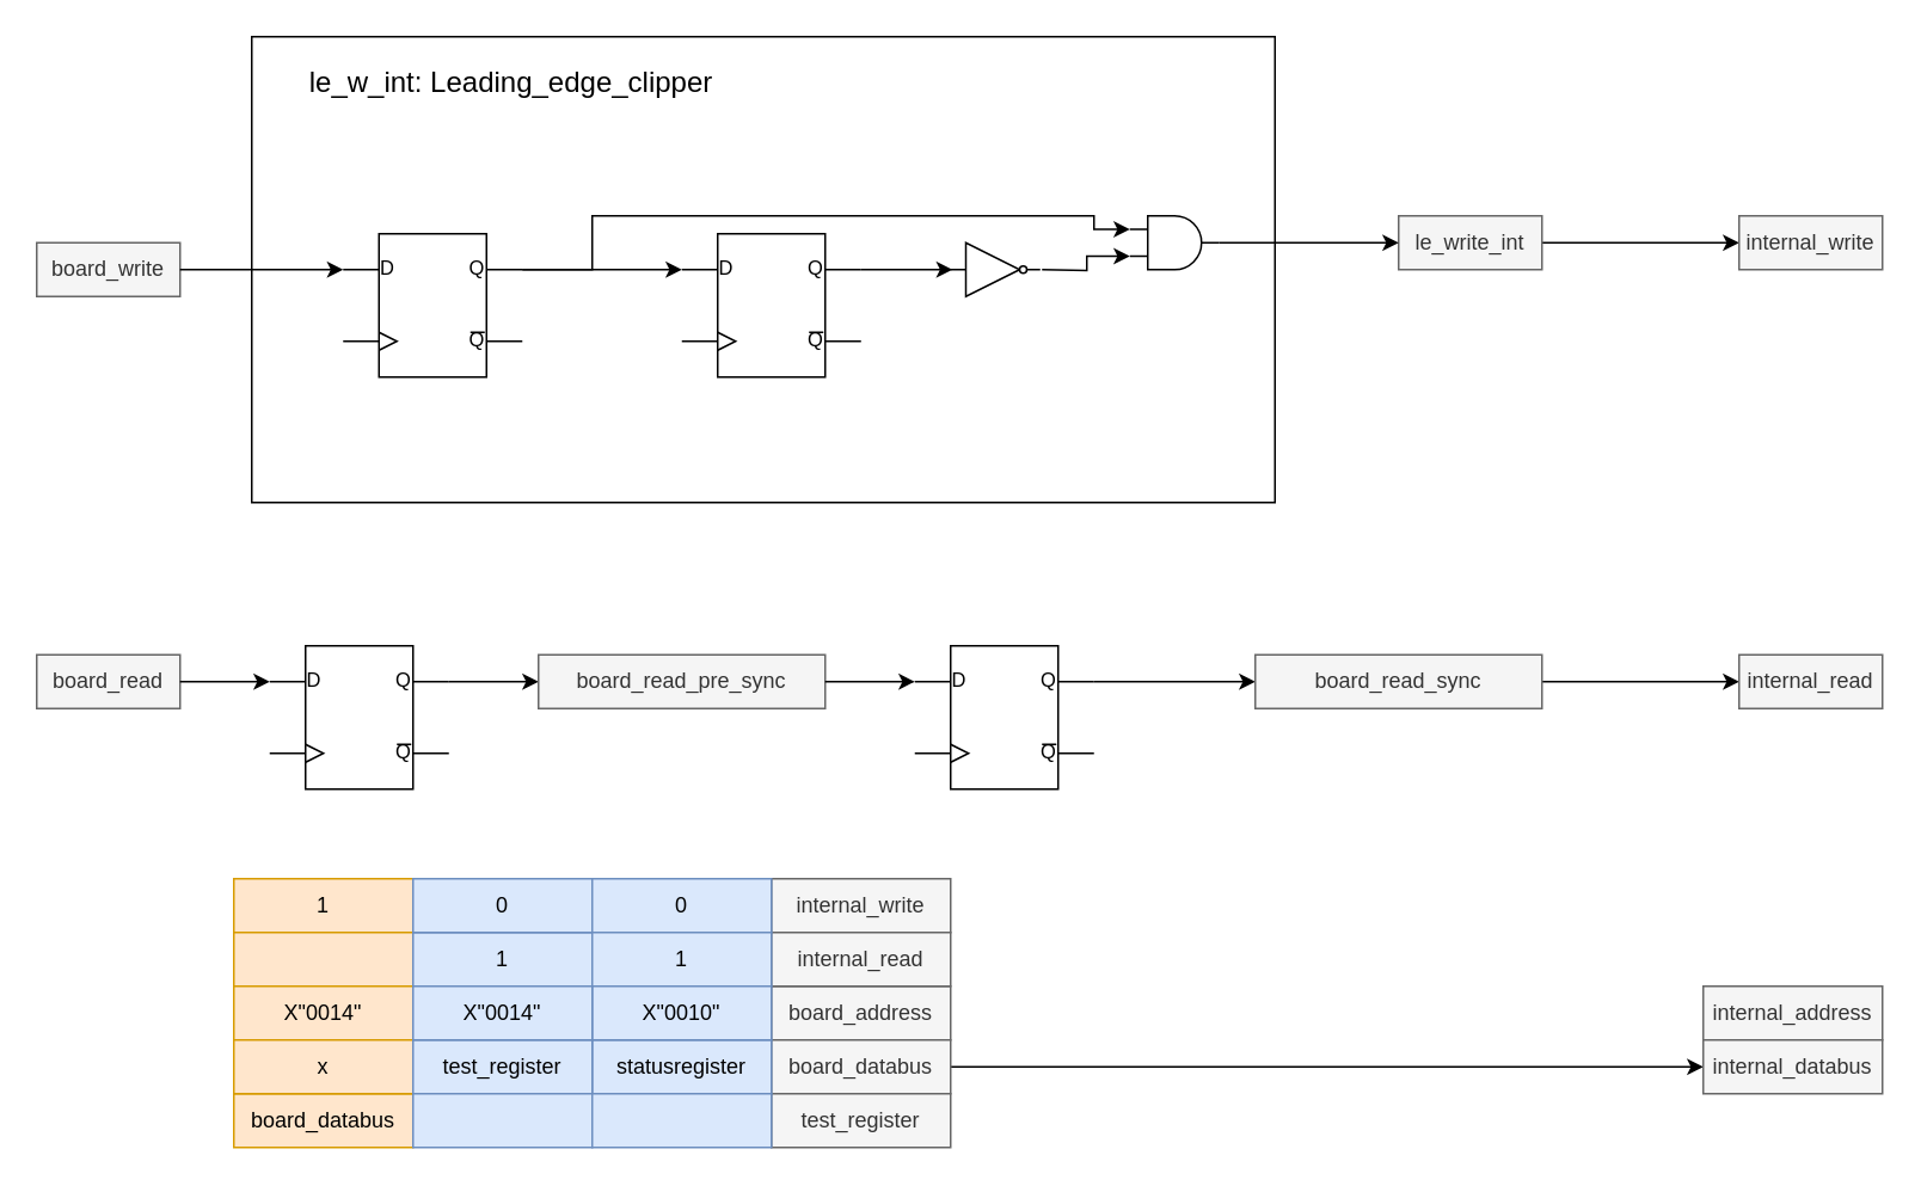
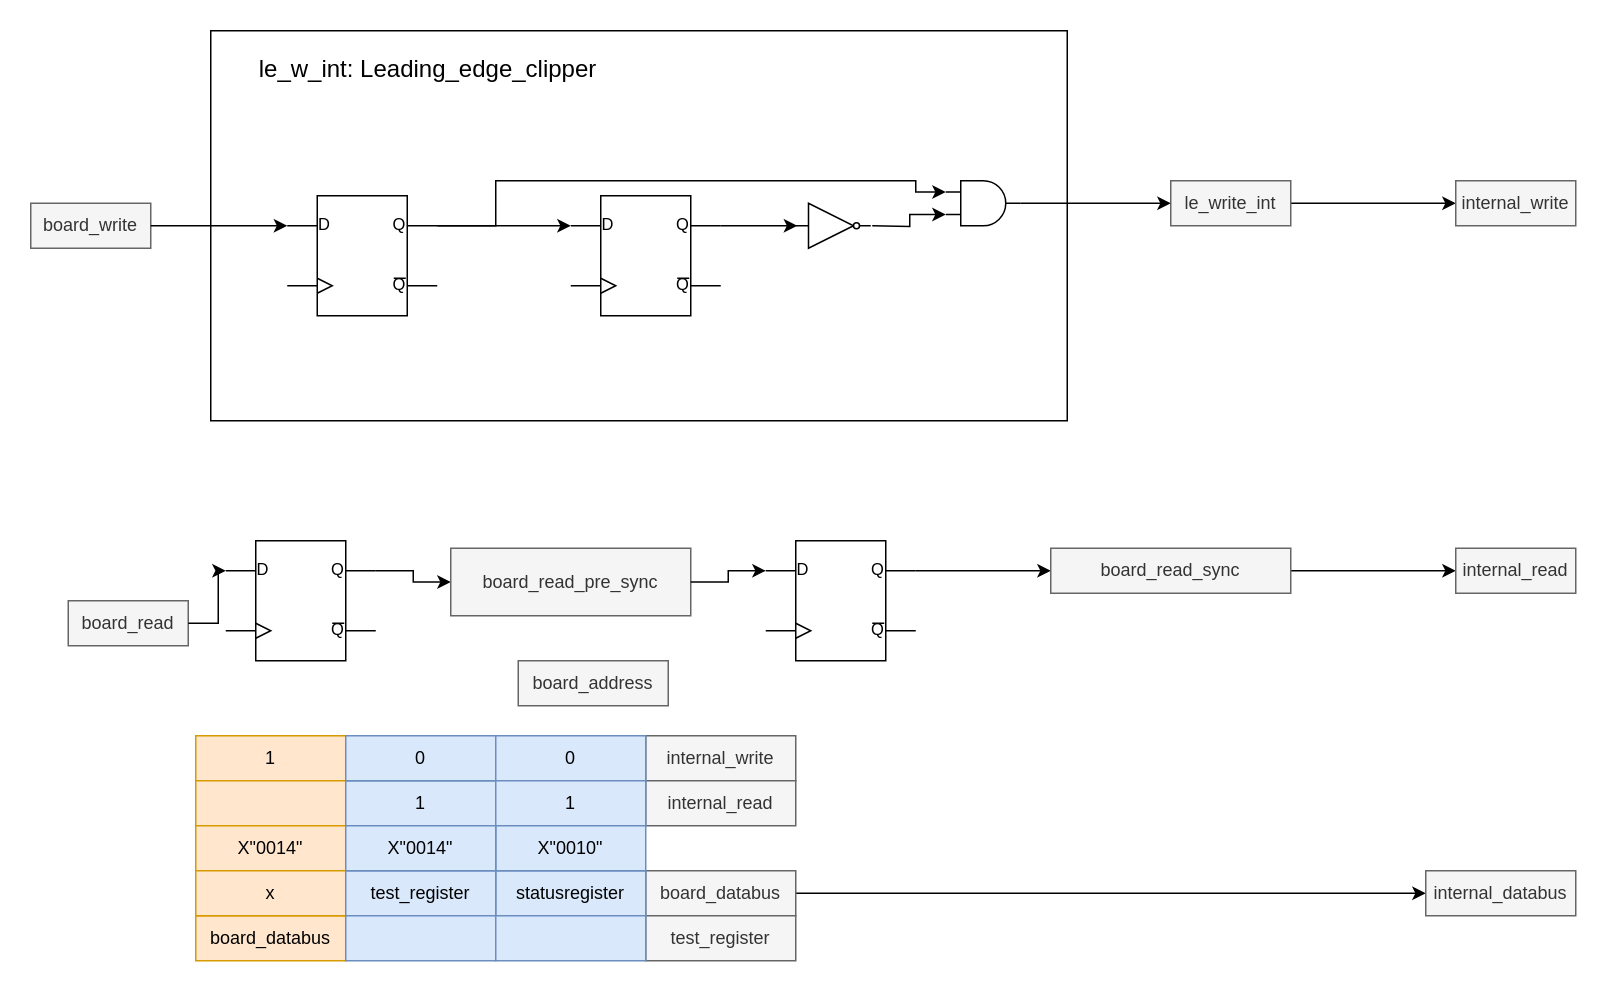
  <mxCell id="0" />
  <mxCell id="1" parent="0" />
  <mxCell id="2" value="" style="rounded=0;whiteSpace=wrap;html=1;container=1;recursiveResize=0;" vertex="1" parent="1"><mxGeometry x="140" y="20" width="571" height="260" as="geometry" /></mxCell>
  <mxCell id="3" value="" style="verticalLabelPosition=bottom;shadow=0;dashed=0;align=center;html=1;verticalAlign=top;shape=mxgraph.electrical.logic_gates.d_type_flip-flop;" vertex="1" parent="2"><mxGeometry x="51" y="110" width="100" height="80" as="geometry" /></mxCell>
  <mxCell id="4" style="edgeStyle=orthogonalEdgeStyle;rounded=0;orthogonalLoop=1;jettySize=auto;html=1;exitX=1;exitY=0.25;exitDx=0;exitDy=0;exitPerimeter=0;entryX=0;entryY=0.5;entryDx=0;entryDy=0;" edge="1" parent="2" source="5"><mxGeometry relative="1" as="geometry"><mxPoint x="391" y="130" as="targetPoint" /></mxGeometry></mxCell>
  <mxCell id="5" value="" style="verticalLabelPosition=bottom;shadow=0;dashed=0;align=center;html=1;verticalAlign=top;shape=mxgraph.electrical.logic_gates.d_type_flip-flop;" vertex="1" parent="2"><mxGeometry x="240" y="110" width="100" height="80" as="geometry" /></mxCell>
  <mxCell id="6" value="" style="verticalLabelPosition=bottom;shadow=0;dashed=0;align=center;html=1;verticalAlign=top;shape=mxgraph.electrical.logic_gates.logic_gate;operation=and;aspect=fixed;" vertex="1" parent="2"><mxGeometry x="490" y="100" width="50" height="30" as="geometry" /></mxCell>
  <mxCell id="7" style="edgeStyle=orthogonalEdgeStyle;rounded=0;orthogonalLoop=1;jettySize=auto;html=1;exitX=1;exitY=0.25;exitDx=0;exitDy=0;exitPerimeter=0;entryX=0;entryY=0.25;entryDx=0;entryDy=0;entryPerimeter=0;" edge="1" parent="2" source="3" target="5"><mxGeometry relative="1" as="geometry" /></mxCell>
  <mxCell id="8" style="edgeStyle=orthogonalEdgeStyle;rounded=0;orthogonalLoop=1;jettySize=auto;html=1;exitX=1;exitY=0.5;exitDx=0;exitDy=0;entryX=0;entryY=0.75;entryDx=0;entryDy=0;entryPerimeter=0;" edge="1" parent="2" target="6"><mxGeometry relative="1" as="geometry"><mxPoint x="441" y="130" as="sourcePoint" /></mxGeometry></mxCell>
  <mxCell id="9" style="edgeStyle=orthogonalEdgeStyle;rounded=0;orthogonalLoop=1;jettySize=auto;html=1;exitX=1;exitY=0.25;exitDx=0;exitDy=0;exitPerimeter=0;entryX=0;entryY=0.25;entryDx=0;entryDy=0;entryPerimeter=0;" edge="1" parent="2" source="3" target="6"><mxGeometry relative="1" as="geometry"><Array as="points"><mxPoint x="190" y="100" /><mxPoint x="470" y="100" /><mxPoint x="470" y="107" /></Array></mxGeometry></mxCell>
  <mxCell id="10" value="&lt;font style=&quot;font-size: 16px;&quot;&gt;le_w_int: Leading_edge_clipper&lt;/font&gt;" style="text;html=1;align=center;verticalAlign=middle;whiteSpace=wrap;rounded=0;" vertex="1" parent="2"><mxGeometry x="20" y="10" width="250" height="30" as="geometry" /></mxCell>
  <mxCell id="11" value="" style="verticalLabelPosition=bottom;shadow=0;dashed=0;align=center;html=1;verticalAlign=top;shape=mxgraph.electrical.logic_gates.inverter_2;aspect=fixed;" vertex="1" parent="2"><mxGeometry x="390" y="115" width="50" height="30" as="geometry" /></mxCell>
  <mxCell id="12" value="board_write" style="text;html=1;align=center;verticalAlign=middle;whiteSpace=wrap;rounded=0;fillColor=#f5f5f5;fontColor=#333333;strokeColor=#666666;" vertex="1" parent="1"><mxGeometry x="20" y="135" width="80" height="30" as="geometry" /></mxCell>
  <mxCell id="13" style="edgeStyle=orthogonalEdgeStyle;rounded=0;orthogonalLoop=1;jettySize=auto;html=1;exitX=1;exitY=0.5;exitDx=0;exitDy=0;entryX=0;entryY=0.25;entryDx=0;entryDy=0;entryPerimeter=0;" edge="1" parent="1" source="12" target="3"><mxGeometry relative="1" as="geometry" /></mxCell>
  <mxCell id="14" style="edgeStyle=orthogonalEdgeStyle;rounded=0;orthogonalLoop=1;jettySize=auto;html=1;exitX=1;exitY=0.5;exitDx=0;exitDy=0;" edge="1" parent="1" source="15" target="28"><mxGeometry relative="1" as="geometry" /></mxCell>
  <mxCell id="15" value="le_write_int" style="text;html=1;align=center;verticalAlign=middle;whiteSpace=wrap;rounded=0;fillColor=#f5f5f5;fontColor=#333333;strokeColor=#666666;" vertex="1" parent="1"><mxGeometry x="780" y="120" width="80" height="30" as="geometry" /></mxCell>
  <mxCell id="16" style="edgeStyle=orthogonalEdgeStyle;rounded=0;orthogonalLoop=1;jettySize=auto;html=1;exitX=1;exitY=0.5;exitDx=0;exitDy=0;exitPerimeter=0;" edge="1" parent="1" source="6" target="15"><mxGeometry relative="1" as="geometry" /></mxCell>
- <mxCell id="17" value="board_read" style="text;html=1;align=center;verticalAlign=middle;whiteSpace=wrap;rounded=0;fillColor=#f5f5f5;fontColor=#333333;strokeColor=#666666;" vertex="1" parent="1"><mxGeometry x="20" y="365" width="80" height="30" as="geometry" /></mxCell>
+ <mxCell id="17" value="board_read" style="text;html=1;align=center;verticalAlign=middle;whiteSpace=wrap;rounded=0;fillColor=#f5f5f5;fontColor=#333333;strokeColor=#666666;" vertex="1" parent="1"><mxGeometry x="45" y="400" width="80" height="30" as="geometry" /></mxCell>
  <mxCell id="18" style="edgeStyle=orthogonalEdgeStyle;rounded=0;orthogonalLoop=1;jettySize=auto;html=1;exitX=1;exitY=0.25;exitDx=0;exitDy=0;exitPerimeter=0;entryX=0;entryY=0.5;entryDx=0;entryDy=0;" edge="1" parent="1" source="19" target="21"><mxGeometry relative="1" as="geometry" /></mxCell>
  <mxCell id="19" value="" style="verticalLabelPosition=bottom;shadow=0;dashed=0;align=center;html=1;verticalAlign=top;shape=mxgraph.electrical.logic_gates.d_type_flip-flop;" vertex="1" parent="1"><mxGeometry x="150" y="360" width="100" height="80" as="geometry" /></mxCell>
  <mxCell id="20" style="edgeStyle=orthogonalEdgeStyle;rounded=0;orthogonalLoop=1;jettySize=auto;html=1;exitX=1;exitY=0.5;exitDx=0;exitDy=0;entryX=0;entryY=0.25;entryDx=0;entryDy=0;entryPerimeter=0;" edge="1" parent="1" source="17" target="19"><mxGeometry relative="1" as="geometry" /></mxCell>
- <mxCell id="21" value="board_read_pre_sync" style="text;html=1;align=center;verticalAlign=middle;whiteSpace=wrap;rounded=0;fillColor=#f5f5f5;fontColor=#333333;strokeColor=#666666;" vertex="1" parent="1"><mxGeometry x="300" y="365" width="160" height="30" as="geometry" /></mxCell>
+ <mxCell id="21" value="board_read_pre_sync" style="text;html=1;align=center;verticalAlign=middle;whiteSpace=wrap;rounded=0;fillColor=#f5f5f5;fontColor=#333333;strokeColor=#666666;" vertex="1" parent="1"><mxGeometry x="300" y="365" width="160" height="45" as="geometry" /></mxCell>
  <mxCell id="22" style="edgeStyle=orthogonalEdgeStyle;rounded=0;orthogonalLoop=1;jettySize=auto;html=1;exitX=1;exitY=0.25;exitDx=0;exitDy=0;exitPerimeter=0;entryX=0;entryY=0.5;entryDx=0;entryDy=0;" edge="1" parent="1" source="23" target="25"><mxGeometry relative="1" as="geometry" /></mxCell>
  <mxCell id="23" value="" style="verticalLabelPosition=bottom;shadow=0;dashed=0;align=center;html=1;verticalAlign=top;shape=mxgraph.electrical.logic_gates.d_type_flip-flop;" vertex="1" parent="1"><mxGeometry x="510" y="360" width="100" height="80" as="geometry" /></mxCell>
  <mxCell id="24" style="edgeStyle=orthogonalEdgeStyle;rounded=0;orthogonalLoop=1;jettySize=auto;html=1;exitX=1;exitY=0.5;exitDx=0;exitDy=0;" edge="1" parent="1" source="25" target="29"><mxGeometry relative="1" as="geometry" /></mxCell>
  <mxCell id="25" value="board_read_sync" style="text;html=1;align=center;verticalAlign=middle;whiteSpace=wrap;rounded=0;fillColor=#f5f5f5;fontColor=#333333;strokeColor=#666666;" vertex="1" parent="1"><mxGeometry x="700" y="365" width="160" height="30" as="geometry" /></mxCell>
  <mxCell id="26" style="edgeStyle=orthogonalEdgeStyle;rounded=0;orthogonalLoop=1;jettySize=auto;html=1;exitX=1;exitY=0.5;exitDx=0;exitDy=0;entryX=0;entryY=0.25;entryDx=0;entryDy=0;entryPerimeter=0;" edge="1" parent="1" source="21" target="23"><mxGeometry relative="1" as="geometry" /></mxCell>
- <mxCell id="27" value="board_address" style="text;html=1;align=center;verticalAlign=middle;whiteSpace=wrap;rounded=0;fillColor=#f5f5f5;fontColor=#333333;strokeColor=#666666;" vertex="1" parent="1"><mxGeometry x="430" y="550" width="100" height="30" as="geometry" /></mxCell>
+ <mxCell id="27" value="board_address" style="text;html=1;align=center;verticalAlign=middle;whiteSpace=wrap;rounded=0;fillColor=#f5f5f5;fontColor=#333333;strokeColor=#666666;" vertex="1" parent="1"><mxGeometry x="345" y="440" width="100" height="30" as="geometry" /></mxCell>
  <mxCell id="28" value="internal_write" style="text;html=1;align=center;verticalAlign=middle;whiteSpace=wrap;rounded=0;fillColor=#f5f5f5;fontColor=#333333;strokeColor=#666666;" vertex="1" parent="1"><mxGeometry x="970" y="120" width="80" height="30" as="geometry" /></mxCell>
  <mxCell id="29" value="internal_read" style="text;html=1;align=center;verticalAlign=middle;whiteSpace=wrap;rounded=0;fillColor=#f5f5f5;fontColor=#333333;strokeColor=#666666;" vertex="1" parent="1"><mxGeometry x="970" y="365" width="80" height="30" as="geometry" /></mxCell>
  <mxCell id="30" style="edgeStyle=orthogonalEdgeStyle;rounded=0;orthogonalLoop=1;jettySize=auto;html=1;exitX=1;exitY=0.5;exitDx=0;exitDy=0;" edge="1" parent="1" source="31" target="51"><mxGeometry relative="1" as="geometry" /></mxCell>
  <mxCell id="31" value="board_databus" style="text;html=1;align=center;verticalAlign=middle;whiteSpace=wrap;rounded=0;fillColor=#f5f5f5;fontColor=#333333;strokeColor=#666666;" vertex="1" parent="1"><mxGeometry x="430" y="580" width="100" height="30" as="geometry" /></mxCell>
  <mxCell id="32" value="internal_write" style="text;html=1;align=center;verticalAlign=middle;whiteSpace=wrap;rounded=0;fillColor=#f5f5f5;fontColor=#333333;strokeColor=#666666;" vertex="1" parent="1"><mxGeometry x="430" y="490" width="100" height="30" as="geometry" /></mxCell>
  <mxCell id="33" value="internal_read" style="text;html=1;align=center;verticalAlign=middle;whiteSpace=wrap;rounded=0;fillColor=#f5f5f5;fontColor=#333333;strokeColor=#666666;" vertex="1" parent="1"><mxGeometry x="430" y="520" width="100" height="30" as="geometry" /></mxCell>
  <mxCell id="34" value="1" style="text;html=1;align=center;verticalAlign=middle;whiteSpace=wrap;rounded=0;fillColor=#ffe6cc;strokeColor=#d79b00;" vertex="1" parent="1"><mxGeometry x="130" y="490" width="100" height="30" as="geometry" /></mxCell>
  <mxCell id="35" value="" style="text;html=1;align=center;verticalAlign=middle;whiteSpace=wrap;rounded=0;fillColor=#ffe6cc;strokeColor=#d79b00;" vertex="1" parent="1"><mxGeometry x="130" y="520" width="100" height="30" as="geometry" /></mxCell>
  <mxCell id="36" value="test_register" style="text;html=1;align=center;verticalAlign=middle;whiteSpace=wrap;rounded=0;fillColor=#f5f5f5;fontColor=#333333;strokeColor=#666666;" vertex="1" parent="1"><mxGeometry x="430" y="610" width="100" height="30" as="geometry" /></mxCell>
  <mxCell id="37" value="board_databus" style="text;html=1;align=center;verticalAlign=middle;whiteSpace=wrap;rounded=0;fillColor=#ffe6cc;strokeColor=#d79b00;" vertex="1" parent="1"><mxGeometry x="130" y="610" width="100" height="30" as="geometry" /></mxCell>
  <mxCell id="38" value="X&quot;0014&quot;" style="text;html=1;align=center;verticalAlign=middle;whiteSpace=wrap;rounded=0;fillColor=#ffe6cc;strokeColor=#d79b00;" vertex="1" parent="1"><mxGeometry x="130" y="550" width="100" height="30" as="geometry" /></mxCell>
  <mxCell id="39" value="x" style="text;html=1;align=center;verticalAlign=middle;whiteSpace=wrap;rounded=0;fillColor=#ffe6cc;strokeColor=#d79b00;" vertex="1" parent="1"><mxGeometry x="130" y="580" width="100" height="30" as="geometry" /></mxCell>
  <mxCell id="40" value="1" style="text;html=1;align=center;verticalAlign=middle;whiteSpace=wrap;rounded=0;fillColor=#dae8fc;strokeColor=#6c8ebf;" vertex="1" parent="1"><mxGeometry x="230" y="520" width="100" height="30" as="geometry" /></mxCell>
  <mxCell id="41" value="0" style="text;html=1;align=center;verticalAlign=middle;whiteSpace=wrap;rounded=0;fillColor=#dae8fc;strokeColor=#6c8ebf;" vertex="1" parent="1"><mxGeometry x="230" y="490" width="100" height="30" as="geometry" /></mxCell>
  <mxCell id="42" value="statusregister" style="text;html=1;align=center;verticalAlign=middle;whiteSpace=wrap;rounded=0;fillColor=#dae8fc;strokeColor=#6c8ebf;" vertex="1" parent="1"><mxGeometry x="330" y="580" width="100" height="30" as="geometry" /></mxCell>
  <mxCell id="43" value="0" style="text;html=1;align=center;verticalAlign=middle;whiteSpace=wrap;rounded=0;fillColor=#dae8fc;strokeColor=#6c8ebf;" vertex="1" parent="1"><mxGeometry x="330" y="490" width="100" height="30" as="geometry" /></mxCell>
  <mxCell id="44" value="1" style="text;html=1;align=center;verticalAlign=middle;whiteSpace=wrap;rounded=0;fillColor=#dae8fc;strokeColor=#6c8ebf;" vertex="1" parent="1"><mxGeometry x="330" y="520" width="100" height="30" as="geometry" /></mxCell>
  <mxCell id="45" value="test_register" style="text;html=1;align=center;verticalAlign=middle;whiteSpace=wrap;rounded=0;fillColor=#dae8fc;strokeColor=#6c8ebf;" vertex="1" parent="1"><mxGeometry x="230" y="580" width="100" height="30" as="geometry" /></mxCell>
  <mxCell id="46" value="X&quot;0010&quot;" style="text;html=1;align=center;verticalAlign=middle;whiteSpace=wrap;rounded=0;fillColor=#dae8fc;strokeColor=#6c8ebf;" vertex="1" parent="1"><mxGeometry x="330" y="550" width="100" height="30" as="geometry" /></mxCell>
  <mxCell id="47" value="X&quot;0014&quot;" style="text;html=1;align=center;verticalAlign=middle;whiteSpace=wrap;rounded=0;fillColor=#dae8fc;strokeColor=#6c8ebf;" vertex="1" parent="1"><mxGeometry x="230" y="550" width="100" height="30" as="geometry" /></mxCell>
  <mxCell id="48" value="" style="text;html=1;align=center;verticalAlign=middle;whiteSpace=wrap;rounded=0;fillColor=#dae8fc;strokeColor=#6c8ebf;" vertex="1" parent="1"><mxGeometry x="230" y="610" width="100" height="30" as="geometry" /></mxCell>
  <mxCell id="49" value="" style="text;html=1;align=center;verticalAlign=middle;whiteSpace=wrap;rounded=0;fillColor=#dae8fc;strokeColor=#6c8ebf;" vertex="1" parent="1"><mxGeometry x="330" y="610" width="100" height="30" as="geometry" /></mxCell>
- <mxCell id="50" value="internal_address" style="text;html=1;align=center;verticalAlign=middle;whiteSpace=wrap;rounded=0;fillColor=#f5f5f5;fontColor=#333333;strokeColor=#666666;" vertex="1" parent="1"><mxGeometry x="950" y="550" width="100" height="30" as="geometry" /></mxCell>
  <mxCell id="51" value="internal_databus" style="text;html=1;align=center;verticalAlign=middle;whiteSpace=wrap;rounded=0;fillColor=#f5f5f5;fontColor=#333333;strokeColor=#666666;" vertex="1" parent="1"><mxGeometry x="950" y="580" width="100" height="30" as="geometry" /></mxCell>
